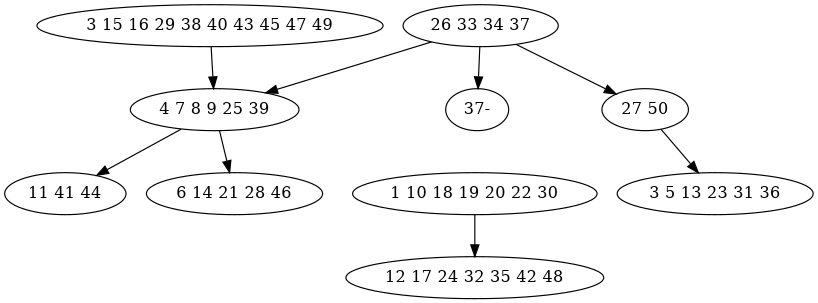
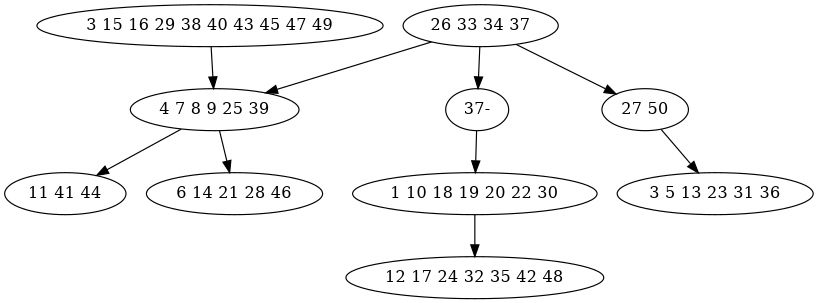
  digraph {
    n1 [label="26 33 34 37"]
    n2 [label="4 7 8 9 25 39"]
    n3 [label="37-"]
    n4 [label="27 50"]
    n5 [label="11 41 44"]
    n6 [label="6 14 21 28 46"]
    n7 [label="1 10 18 19 20 22 30"]
    n8 [label="3 5 13 23 31 36"]
    n9 [label="3 15 16 29 38 40 43 45 47 49"]
    n10 [label="12 17 24 32 35 42 48"]
    n1 -> n2
    n1 -> n3
    n1 -> n4
    n2 -> n5
    n2 -> n6
+   n3 -> n7
    n4 -> n8
    n7 -> n10
    n9 -> n2
  }
